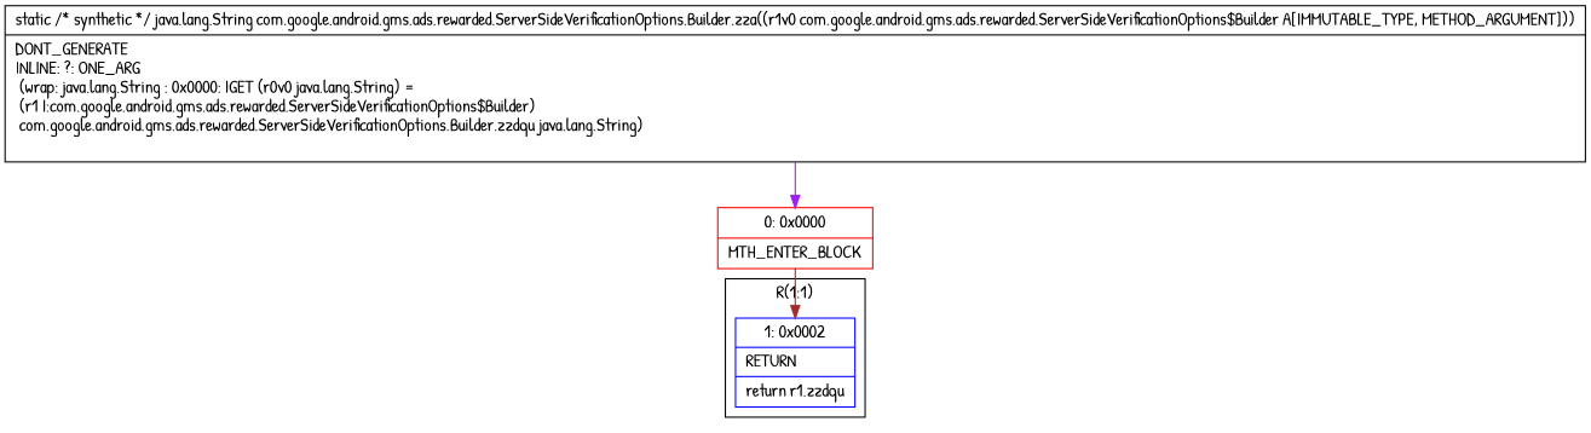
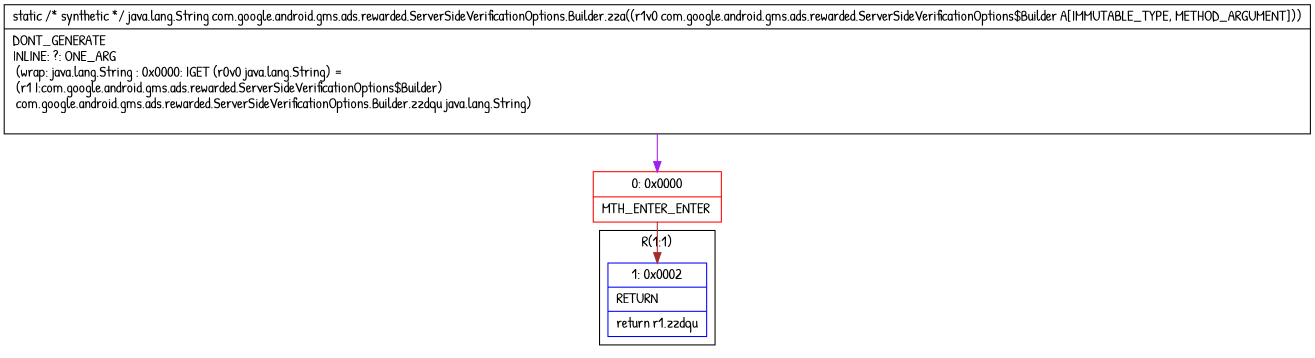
  digraph {
    fontname="Patrick Hand"
    node [shape=record fontname="Patrick Hand"]
    edge [fontname="Patrick Hand"]
    n1 [color=blue label="{1\:\ 0x0002|RETURN\l|return r1.zzdqu\l}"]
-   n2 [color=red label="{0\:\ 0x0000|MTH_ENTER_BLOCK\l}"]
+   n2 [color=red label="{0\:\ 0x0000|MTH_ENTER_ENTER\l}"]
    n3 [label="{static \/* synthetic *\/ java.lang.String com.google.android.gms.ads.rewarded.ServerSideVerificationOptions.Builder.zza((r1v0 com.google.android.gms.ads.rewarded.ServerSideVerificationOptions$Builder A[IMMUTABLE_TYPE, METHOD_ARGUMENT]))  | DONT_GENERATE\lINLINE: ?: ONE_ARG  \l  (wrap: java.lang.String : 0x0000: IGET  (r0v0 java.lang.String) = \l  (r1 I:com.google.android.gms.ads.rewarded.ServerSideVerificationOptions$Builder)\l com.google.android.gms.ads.rewarded.ServerSideVerificationOptions.Builder.zzdqu java.lang.String)\l\l}"]
    subgraph cluster_1 {
      label="R(1:1)"
      n1
    }
    n2 -> n1 [color=brown]
    n3 -> n2 [color=purple]
  }
